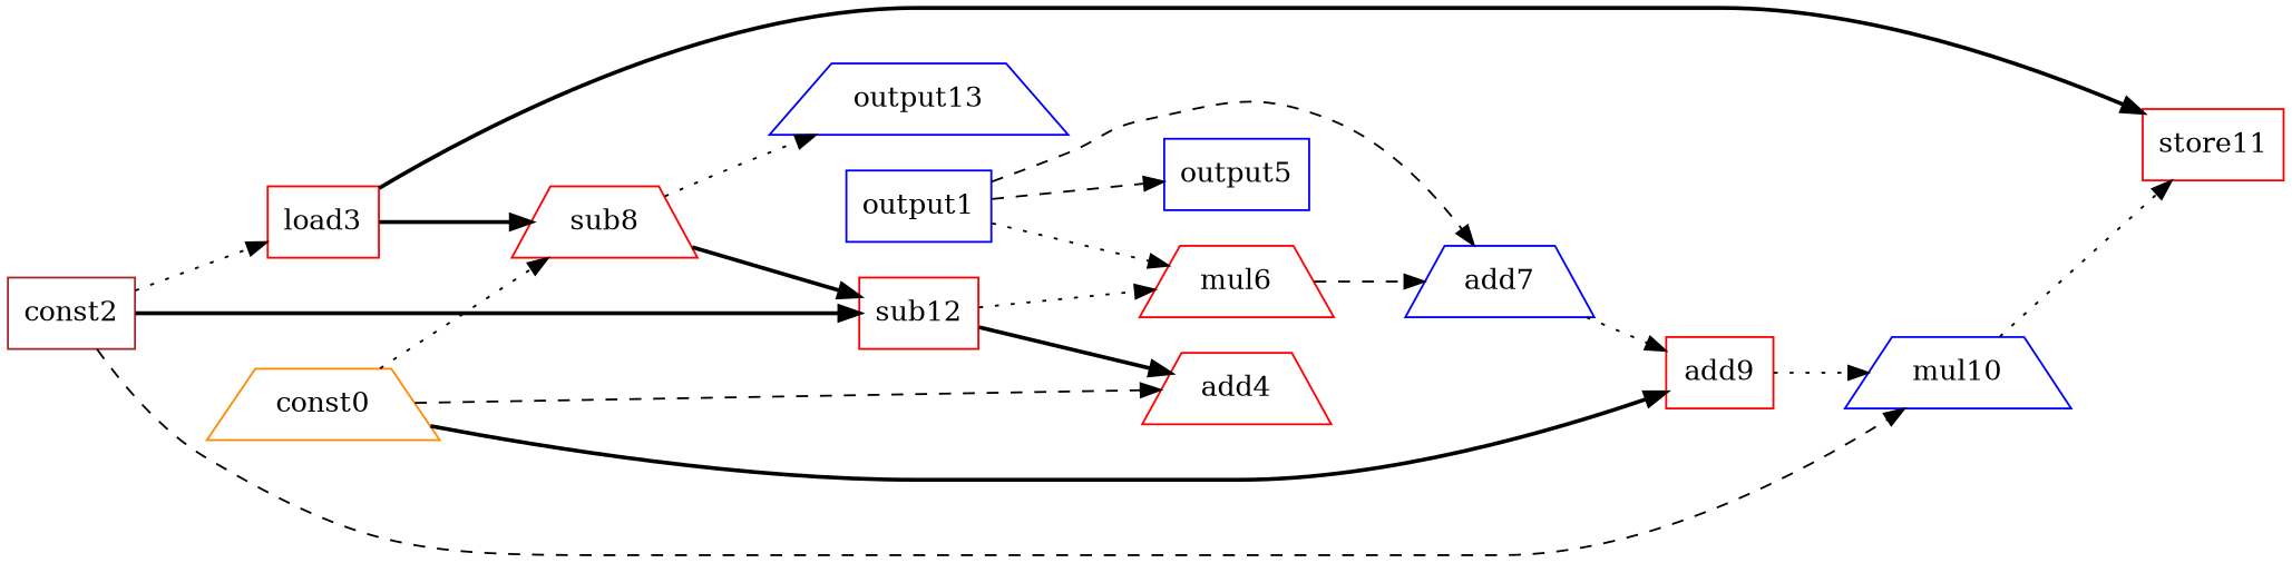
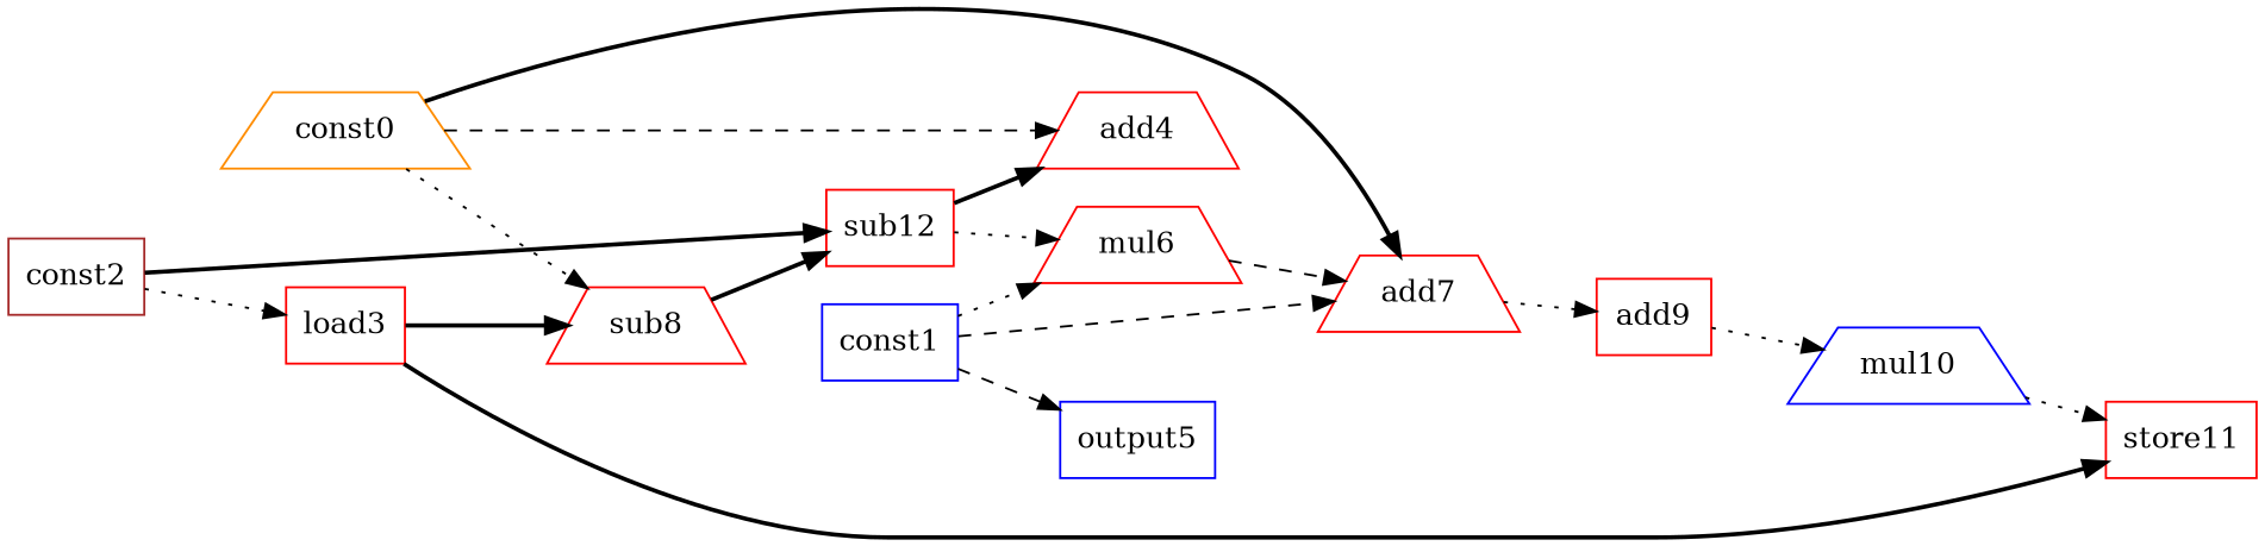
  digraph {
    rankdir=LR
    node [color=red opcode=const shape=trapezium]
    edge [operand=0 style=dotted]
    const0 [color=darkorange]
    add4 [opcode=add]
    sub8 [opcode=sub]
    add9 [opcode=add shape=box]
    sub12 [opcode=sub shape=box]
-   output13 [color=blue opcode=output]
    mul10 [color=blue opcode=mul]
    store11 [opcode=store shape=box]
-   const1 [color=blue shape=box label=output1]
+   const1 [color=blue shape=box]
    output5 [color=blue opcode=output shape=box]
    mul6 [opcode=mul]
-   add7 [color=blue opcode=add]
+   add7 [opcode=add]
    const2 [color=brown shape=box]
    load3 [opcode=load shape=box]
    const0 -> add4 [style=dashed]
    const0 -> sub8
-   const0 -> add9 [style=bold]
+   const0 -> add7 [style=bold]
    sub8 -> sub12 [style=bold]
-   sub8 -> output13
    add9 -> mul10
    sub12 -> add4 [operand=1 style=bold]
    sub12 -> mul6 [operand=1]
    mul10 -> store11 [operand=1]
    const1 -> output5 [style=dashed]
    const1 -> mul6
    const1 -> add7 [style=dashed]
    mul6 -> add7 [operand=1 style=dashed]
    add7 -> add9 [operand=1]
    const2 -> sub12 [operand=1 style=bold]
-   const2 -> mul10 [operand=1 style=dashed]
    const2 -> load3
    load3 -> sub8 [operand=1 style=bold]
    load3 -> store11 [style=bold]
  }
